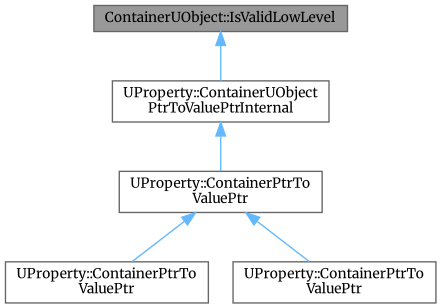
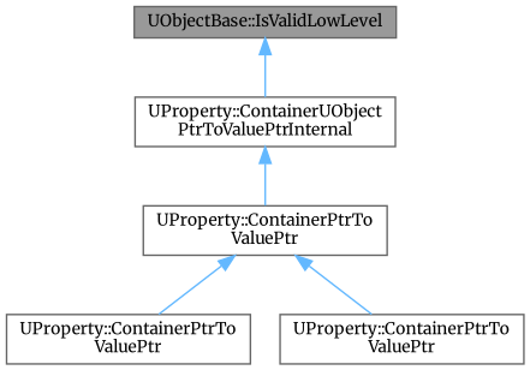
  digraph {
    fontname=Merriweather
    rankdir=TB
    node [color=grey40 fillcolor=white fontname=Merriweather fontsize=10 shape=box style=filled]
    edge [color=steelblue1 dir=back fontname=Merriweather fontsize=10 labelfontname=Helvetica labelfontsize=10 style=solid]
-   n1 [color=gray40 fillcolor=grey60 fontcolor=black height=0.2 label="ContainerUObject::IsValidLowLevel" width=0.4]
+   n1 [color=gray40 fillcolor=grey60 fontcolor=black height=0.2 label="UObjectBase::IsValidLowLevel" width=0.4]
    n2 [height=0.2 label="UProperty::ContainerUObject\lPtrToValuePtrInternal" width=0.4]
    n3 [height=0.2 label="UProperty::ContainerPtrTo\lValuePtr" width=0.4]
    n4 [height=0.2 label="UProperty::ContainerPtrTo\lValuePtr" width=0.4]
    n5 [height=0.2 label="UProperty::ContainerPtrTo\lValuePtr" width=0.4]
    n1 -> n2
    n2 -> n3
    n3 -> n4
    n3 -> n5
  }
